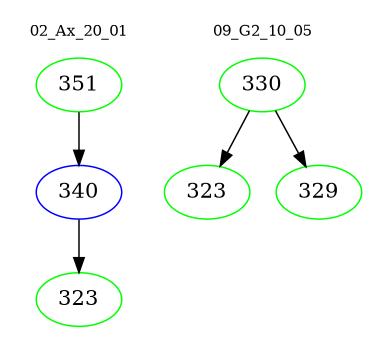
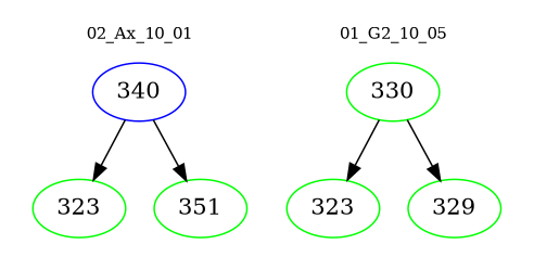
  digraph {
    node [color=green]
    edge [color=black]
    n1 [color=blue label=340]
    n2 [label=323]
    n3 [label=351]
    n4 [label=330]
    n5 [label=323]
    n6 [label=329]
    subgraph cluster_1 {
      color=white
      fontsize=10
-     label="02_Ax_20_01"
+     label="02_Ax_10_01"
      n1
      n2
      n3
    }
    subgraph cluster_2 {
      color=white
      fontsize=10
-     label="09_G2_10_05"
+     label="01_G2_10_05"
      n4
      n5
      n6
    }
    n1 -> n2
-   n3 -> n1
+   n1 -> n3
    n4 -> n5
    n4 -> n6
  }
